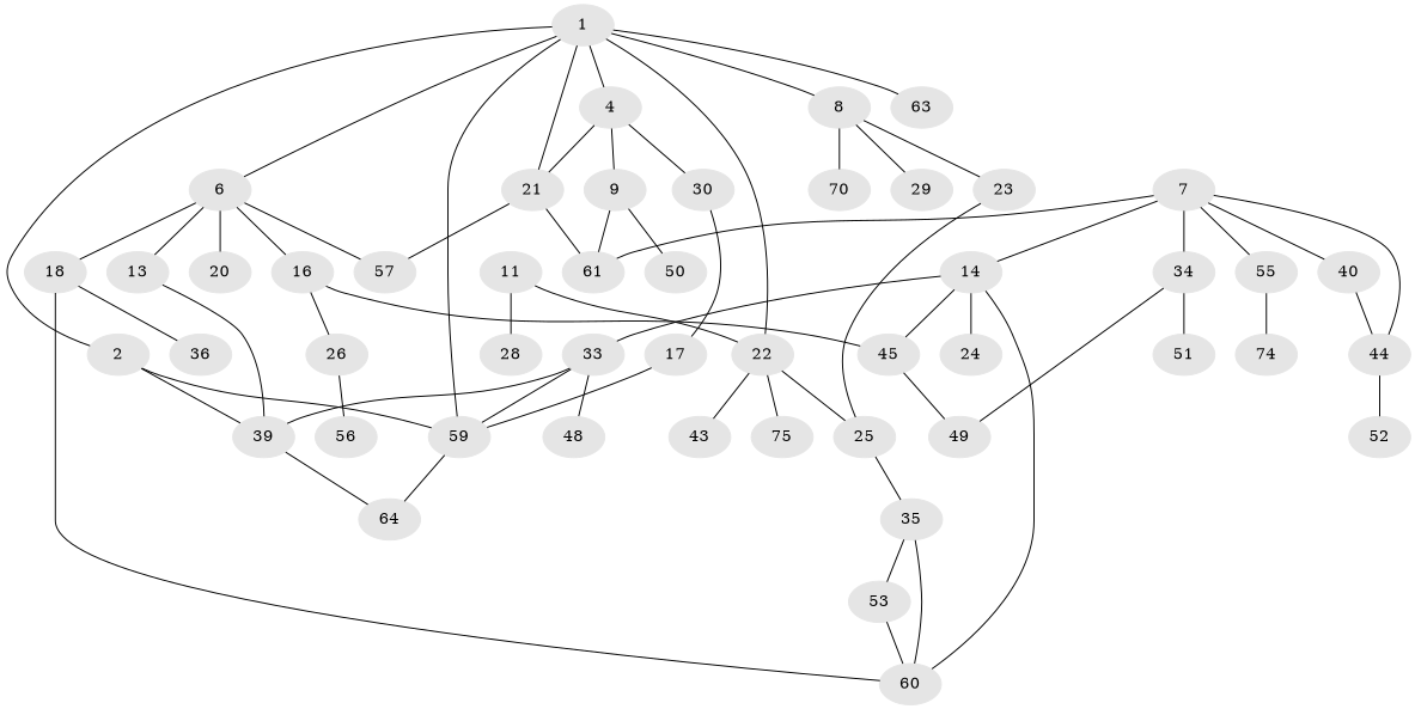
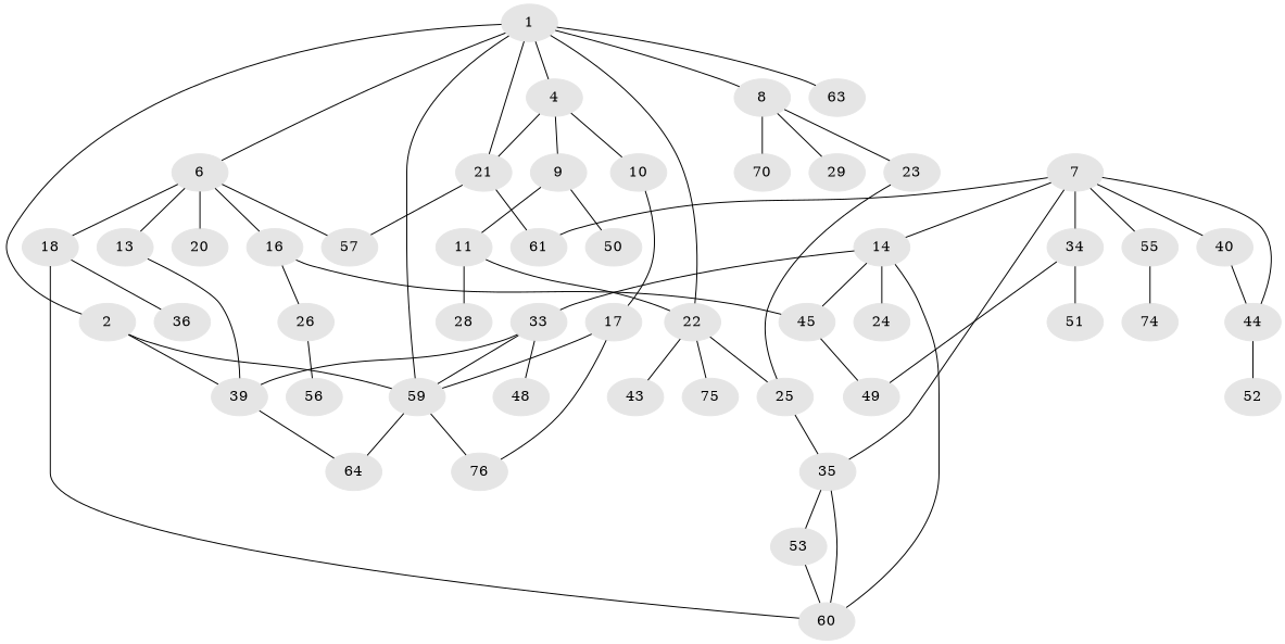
  graph {
    node [color=gray90 style=filled]
    1 [super="+3"]
    2 [super="+47"]
    4 [super="+5"]
    6 [super="+12"]
    8 [super="+30"]
    21 [super="+54"]
    22 [super="+66"]
    59 [super="+72"]
    63
    39 [super="+42"]
    9
-   10 [super="+15" label=30]
+   10 [super="+15"]
    13 [super="+68"]
    16 [super="+19"]
    18 [super="+32"]
    20 [super="+58"]
    57
    7 [super="+27"]
    14 [super="+46"]
    34 [super="+41"]
    35 [super="+65"]
    40
    44 [super="+62"]
    55
    61
    23 [super="+67"]
    29
    70
    25
    43
    n31 [label=75]
+   76
    64
    11 [super="+31"]
    50 [super="+73"]
    17 [super="+38"]
    45 [super="+75"]
    26 [super="+37"]
    60
    36
    24
    33
    49
    51 [super="+69"]
    53
    52
    74
    28
    48
    56
    1 -- 2
    1 -- 4
    1 -- 6
    1 -- 8
    1 -- 21
    1 -- 22
    1 -- 59
    1 -- 63
    2 -- 59
    2 -- 39
    4 -- 21
    4 -- 9
    4 -- 10
    6 -- 13
    6 -- 16
    6 -- 18
    6 -- 20 [weight=2]
    6 -- 57
    8 -- 23
    8 -- 29
    8 -- 70
    21 -- 57
    21 -- 61
    22 -- 25
    22 -- 43
    22 -- n31
+   59 -- 76
    59 -- 64
    39 -- 64
-   9 -- 61
+   9 -- 11
    9 -- 50
    10 -- 17
    13 -- 39
    16 -- 45
    16 -- 26
    18 -- 60
    18 -- 36
    7 -- 14
    7 -- 34
+   7 -- 35
    7 -- 40
    7 -- 44
    7 -- 55
    7 -- 61
    14 -- 45
    14 -- 60
    14 -- 24
    14 -- 33
    34 -- 49
    34 -- 51
    35 -- 60
    35 -- 53
    40 -- 44
    44 -- 52
    55 -- 74
    23 -- 25
    25 -- 35
    11 -- 22
    11 -- 28
    17 -- 59
+   17 -- 76
    45 -- 49
    26 -- 56
    33 -- 59
    33 -- 39
    33 -- 48
    53 -- 60
  }
